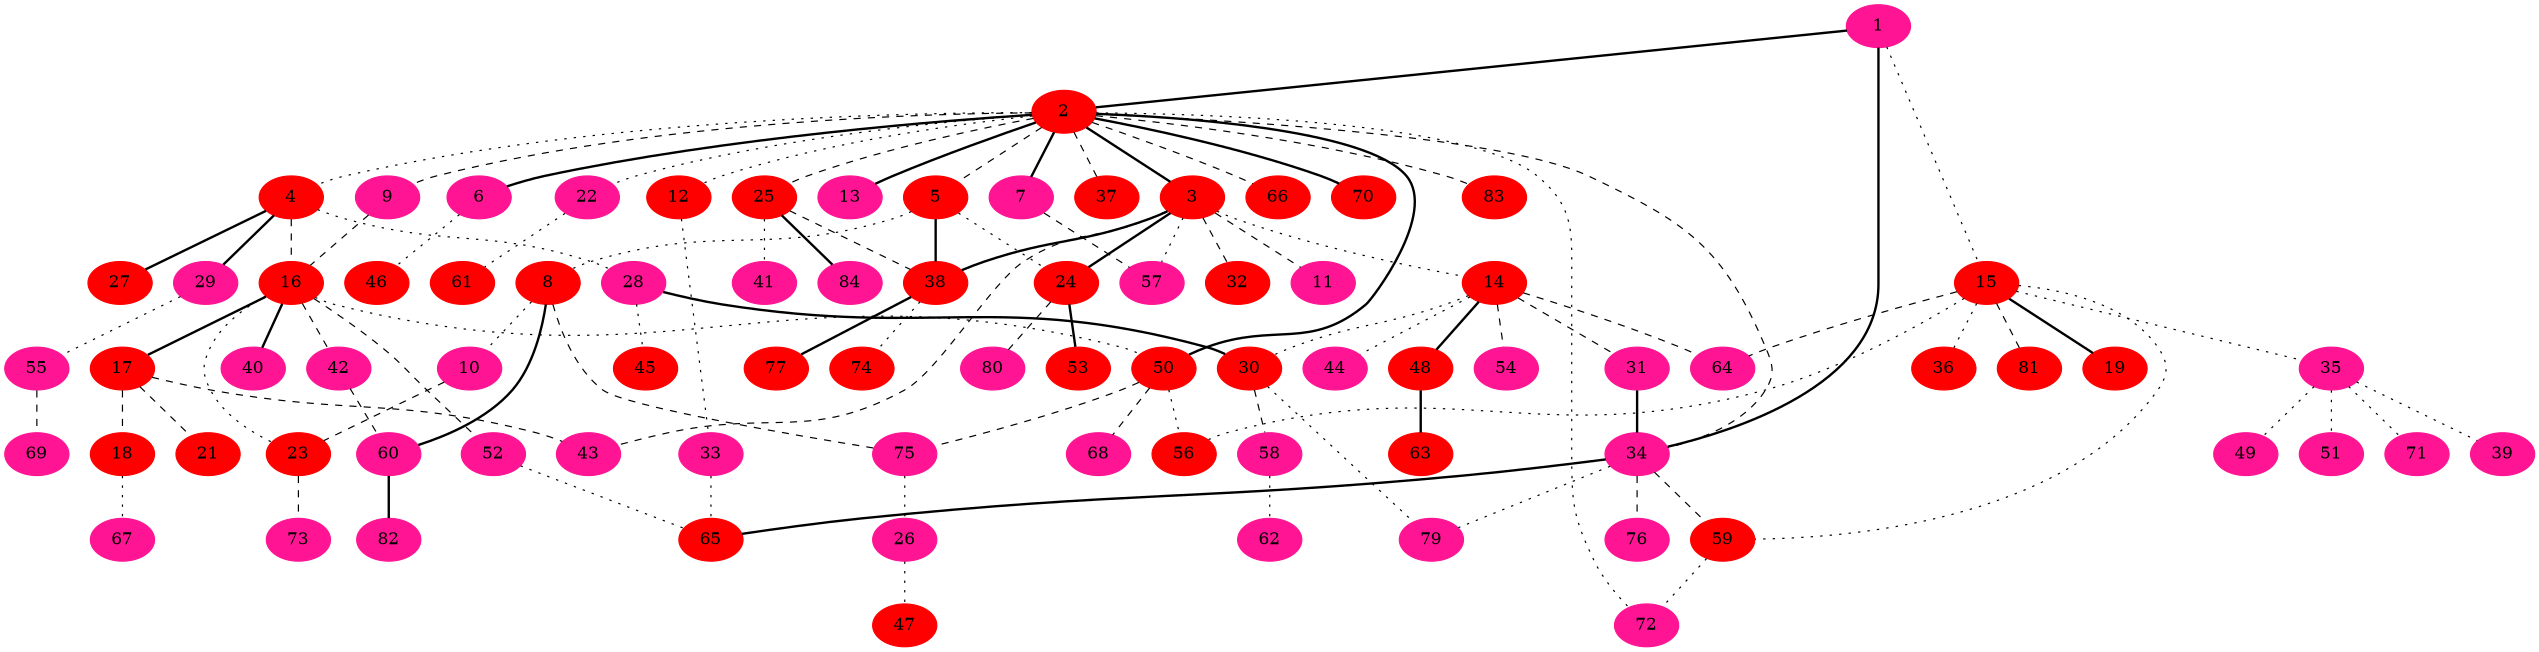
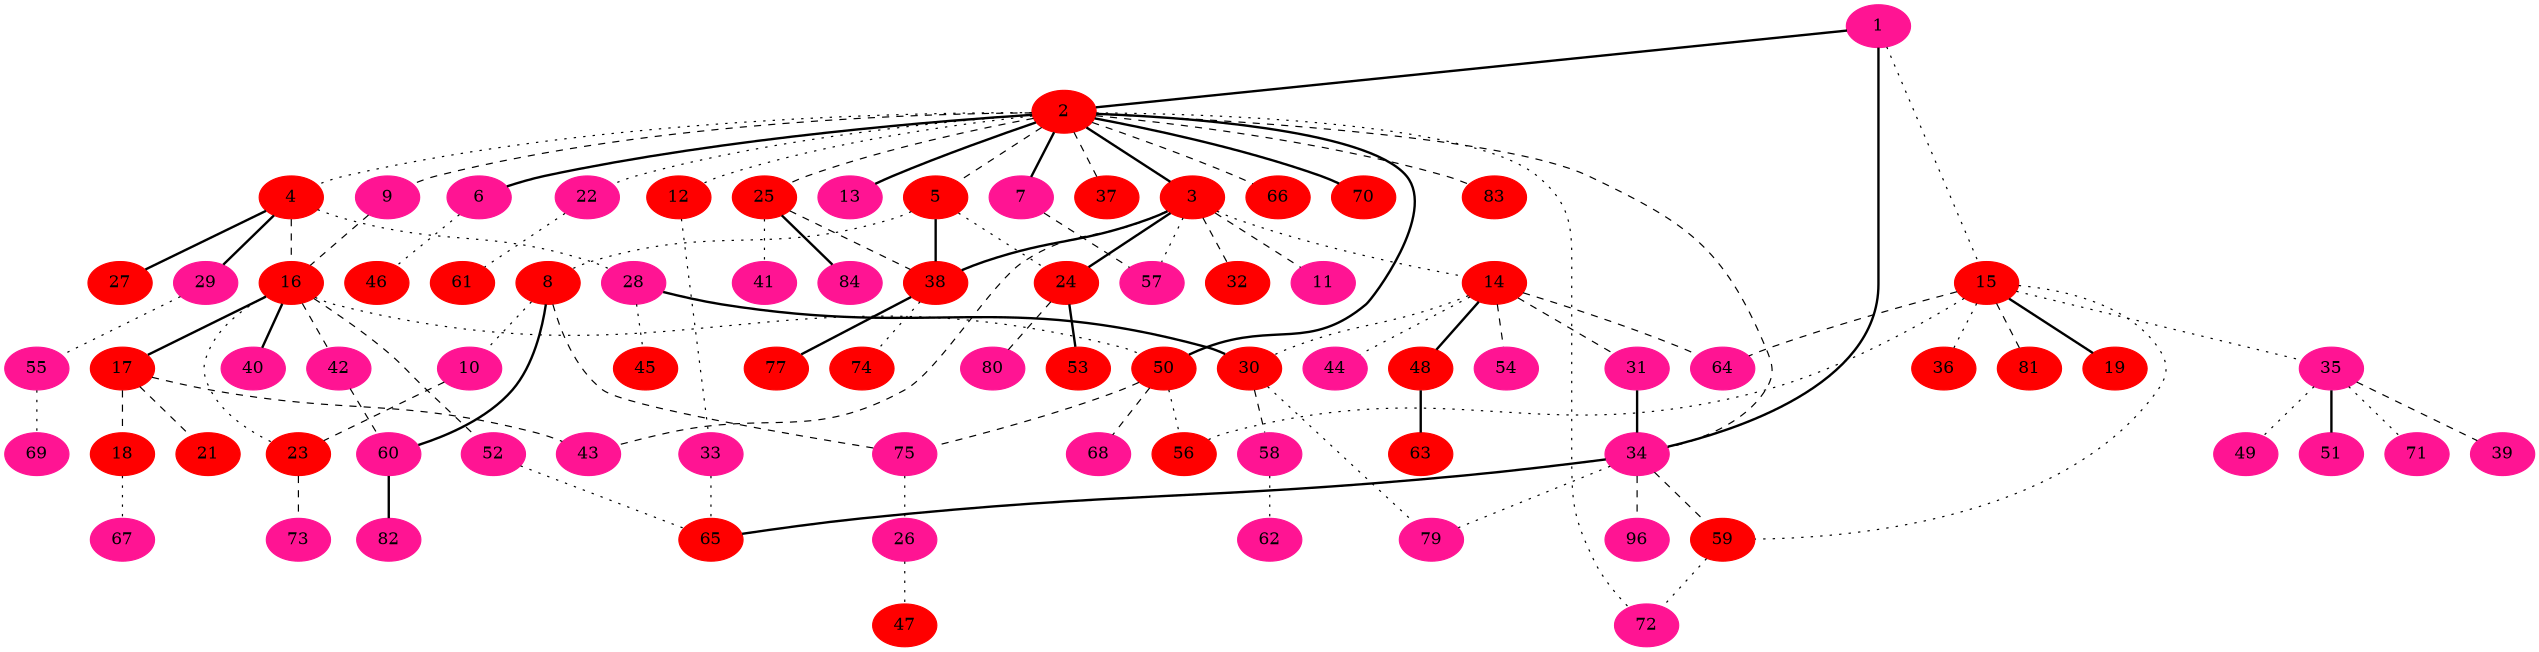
  graph {
    node [color=deeppink style=filled]
    edge [style=dotted]
    2 [color=red]
    1
    15 [color=red]
    34
    3 [color=red]
    4 [color=red]
    5 [color=red]
    6
    7
    9
    12 [color=red]
    13
    22
    25 [color=red]
    37 [color=red]
    50 [color=red]
    66 [color=red]
    70 [color=red]
    72
    83 [color=red]
    64
    19 [color=red]
    35
    36 [color=red]
    56 [color=red]
    59 [color=red]
    81 [color=red]
    79
    65 [color=red]
-   76
+   76 [label=96]
    11
    14 [color=red]
    24 [color=red]
    32 [color=red]
    38 [color=red]
    43
    57
    16 [color=red]
    27 [color=red]
    28
    29
    8 [color=red]
    46 [color=red]
    33
    61 [color=red]
    41
    84
    75
    68
    30 [color=red]
    31
    44
    48 [color=red]
    54
    53 [color=red]
    80
    74 [color=red]
    77 [color=red]
    23 [color=red]
    17 [color=red]
    40
    42
    52
    45 [color=red]
    55
    10
    60
    82
    26
    73
    47 [color=red]
    58
    63 [color=red]
    39
    49
    51
    71
    18 [color=red]
    21 [color=red]
    67
    69
    62
    2 -- 34 [style=dashed]
    2 -- 3 [style=bold]
    2 -- 4
    2 -- 5 [style=dashed]
    2 -- 6 [style=bold]
    2 -- 7 [style=bold]
    2 -- 9 [style=dashed]
    2 -- 12
    2 -- 13 [style=bold]
    2 -- 22
    2 -- 25 [style=dashed]
    2 -- 37 [style=dashed]
    2 -- 50 [style=bold]
    2 -- 66 [style=dashed]
    2 -- 70 [style=bold]
    2 -- 72
    2 -- 83 [style=dashed]
    1 -- 2 [style=bold]
    1 -- 15
    1 -- 34 [style=bold]
    15 -- 64 [style=dashed]
    15 -- 19 [style=bold]
    15 -- 35
    15 -- 36
    15 -- 56
    15 -- 59
    15 -- 81 [style=dashed]
    34 -- 59 [style=dashed]
    34 -- 79
    34 -- 65 [style=bold]
    34 -- 76 [style=dashed]
    3 -- 11 [style=dashed]
    3 -- 14
    3 -- 24 [style=bold]
    3 -- 32 [style=dashed]
    3 -- 38 [style=bold]
    3 -- 43 [style=dashed]
    3 -- 57
    4 -- 16 [style=dashed]
    4 -- 27 [style=bold]
    4 -- 28
    4 -- 29 [style=bold]
    5 -- 24
    5 -- 38 [style=bold]
    5 -- 8
    6 -- 46
    7 -- 57 [style=dashed]
    9 -- 16 [style=dashed]
    12 -- 33
    22 -- 61
    25 -- 38 [style=dashed]
    25 -- 41
    25 -- 84 [style=bold]
    50 -- 56
    50 -- 75 [style=dashed]
    50 -- 68 [style=dashed]
-   35 -- 39
+   35 -- 39 [style=dashed]
    35 -- 49
-   35 -- 51
+   35 -- 51 [style=bold]
    35 -- 71
    59 -- 72
    14 -- 64 [style=dashed]
    14 -- 30
    14 -- 31 [style=dashed]
    14 -- 44
    14 -- 48 [style=bold]
    14 -- 54 [style=dashed]
    24 -- 53 [style=bold]
    24 -- 80 [style=dashed]
    38 -- 74
    38 -- 77 [style=bold]
    16 -- 50
    16 -- 23
    16 -- 17 [style=bold]
    16 -- 40 [style=bold]
    16 -- 42 [style=dashed]
    16 -- 52 [style=dashed]
    28 -- 30 [style=bold]
    28 -- 45
    29 -- 55
    8 -- 75 [style=dashed]
    8 -- 10
    8 -- 60 [style=bold]
    33 -- 65
    75 -- 26
    30 -- 79
    30 -- 58 [style=dashed]
    31 -- 34 [style=bold]
    48 -- 63 [style=bold]
    23 -- 73 [style=dashed]
    17 -- 43 [style=dashed]
    17 -- 18 [style=dashed]
    17 -- 21 [style=dashed]
    42 -- 60 [style=dashed]
    52 -- 65
-   55 -- 69 [style=dashed]
+   55 -- 69
    10 -- 23 [style=dashed]
    60 -- 82 [style=bold]
    26 -- 47
    58 -- 62
    18 -- 67
  }
